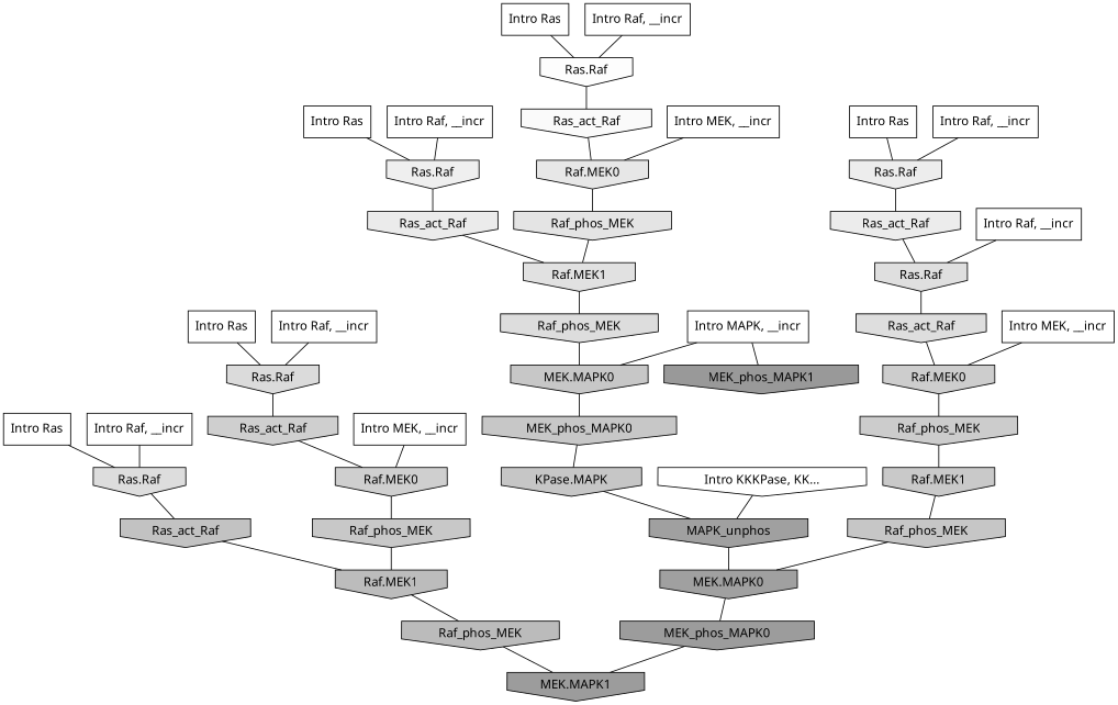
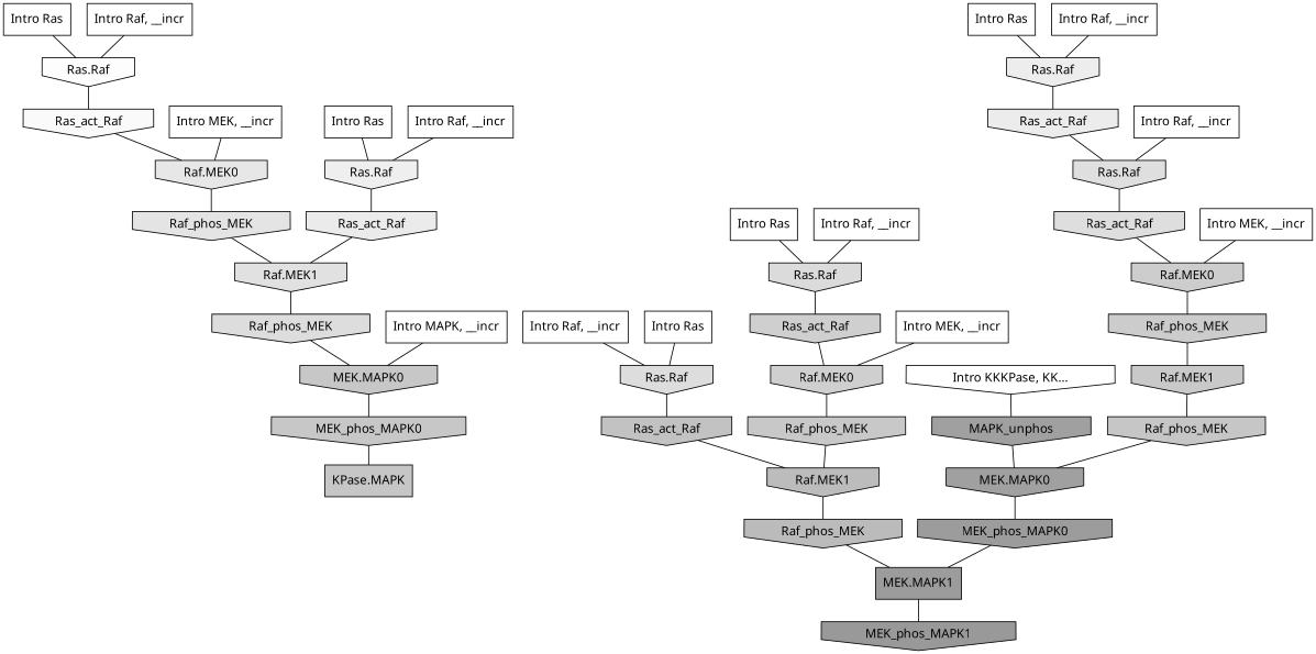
  digraph {
    rankdir=TB
    ranksep=0.30
    node [fillcolor="0.000 0.000 1.000" fontname="CMU Serif" shape=invhouse style=filled]
    edge [color="0.000 0.000 0.000" dir=none fontname="CMU Serif"]
    n1 [label="Intro Ras" shape=rectangle]
    n2 [fillcolor="0.000 0.000 0.992" label="Ras.Raf"]
    n3 [fillcolor="0.000 0.000 0.980" label=Ras_act_Raf]
    n4 [label="Intro Ras" shape=rectangle]
    n5 [fillcolor="0.000 0.000 0.864" label="Ras.Raf"]
    n6 [fillcolor="0.000 0.000 0.759" label=Ras_act_Raf]
    n7 [label="Intro Ras" shape=rectangle]
    n8 [fillcolor="0.000 0.000 0.935" label="Ras.Raf"]
    n9 [fillcolor="0.000 0.000 0.920" label=Ras_act_Raf]
    n10 [label="Intro Ras" shape=rectangle]
    n11 [fillcolor="0.000 0.000 0.857" label="Ras.Raf"]
    n12 [fillcolor="0.000 0.000 0.811" label=Ras_act_Raf]
    n13 [label="Intro Ras" shape=rectangle]
    n14 [fillcolor="0.000 0.000 0.928" label="Ras.Raf"]
    n15 [fillcolor="0.000 0.000 0.924" label=Ras_act_Raf]
    n16 [label="Intro Raf, __incr" shape=rectangle]
    n17 [fillcolor="0.000 0.000 0.875" label="Ras.Raf"]
    n18 [fillcolor="0.000 0.000 0.869" label=Ras_act_Raf]
    n19 [label="Intro Raf, __incr" shape=rectangle]
    n20 [label="Intro Raf, __incr" shape=rectangle]
    n21 [label="Intro Raf, __incr" shape=rectangle]
    n22 [label="Intro Raf, __incr" shape=rectangle]
    n23 [label="Intro Raf, __incr" shape=rectangle]
    n24 [label="Intro MEK, __incr" shape=rectangle]
    n25 [fillcolor="0.000 0.000 0.801" label="Raf.MEK0"]
    n26 [fillcolor="0.000 0.000 0.798" label=Raf_phos_MEK]
    n27 [label="Intro MEK, __incr" shape=rectangle]
    n28 [fillcolor="0.000 0.000 0.905" label="Raf.MEK0"]
    n29 [fillcolor="0.000 0.000 0.894" label=Raf_phos_MEK]
    n30 [label="Intro MEK, __incr" shape=rectangle]
    n31 [fillcolor="0.000 0.000 0.811" label="Raf.MEK0"]
    n32 [fillcolor="0.000 0.000 0.782" label=Raf_phos_MEK]
    n33 [label="Intro MAPK, __incr" shape=rectangle]
    n34 [fillcolor="0.000 0.000 0.781" label="MEK.MAPK0"]
    n35 [fillcolor="0.000 0.000 0.780" label=MEK_phos_MAPK0]
    n36 [label="Intro KKKPase, KK..."]
    n37 [fillcolor="0.000 0.000 0.626" label=MAPK_unphos]
-   n38 [fillcolor="0.000 0.000 0.774" label="KPase.MAPK"]
+   n38 [fillcolor="0.000 0.000 0.774" label="KPase.MAPK" shape=box]
    n39 [fillcolor="0.000 0.000 0.880" label="Raf.MEK1"]
    n40 [fillcolor="0.000 0.000 0.864" label=Raf_phos_MEK]
    n41 [fillcolor="0.000 0.000 0.738" label="Raf.MEK1"]
    n42 [fillcolor="0.000 0.000 0.789" label="Raf.MEK1"]
    n43 [fillcolor="0.000 0.000 0.775" label=Raf_phos_MEK]
    n44 [fillcolor="0.000 0.000 0.626" label="MEK.MAPK0"]
    n45 [fillcolor="0.000 0.000 0.734" label=Raf_phos_MEK]
    n46 [fillcolor="0.000 0.000 0.612" label=MEK_phos_MAPK0]
-   n47 [fillcolor="0.000 0.000 0.612" label="MEK.MAPK1"]
+   n47 [fillcolor="0.000 0.000 0.612" label="MEK.MAPK1" shape=box]
    n48 [fillcolor="0.000 0.000 0.600" label=MEK_phos_MAPK1]
    n1 -> n2
    n2 -> n3
    n3 -> n28
    n4 -> n5
    n5 -> n6
    n6 -> n41
    n7 -> n8
    n8 -> n9
    n9 -> n39
    n10 -> n11
    n11 -> n12
    n12 -> n31
    n13 -> n14
    n14 -> n15
    n15 -> n17
    n16 -> n17
    n17 -> n18
    n18 -> n25
    n19 -> n14
    n20 -> n5
    n21 -> n8
    n22 -> n2
    n23 -> n11
    n24 -> n25
    n25 -> n26
    n26 -> n42
    n27 -> n28
    n28 -> n29
    n29 -> n39
    n30 -> n31
    n31 -> n32
    n32 -> n41
    n33 -> n34
    n34 -> n35
    n35 -> n38
    n36 -> n37
    n37 -> n44
-   n38 -> n37
    n39 -> n40
    n40 -> n34
    n41 -> n45
    n42 -> n43
    n43 -> n44
    n44 -> n46
    n45 -> n47
    n46 -> n47
-   n33 -> n48
+   n47 -> n48
  }
